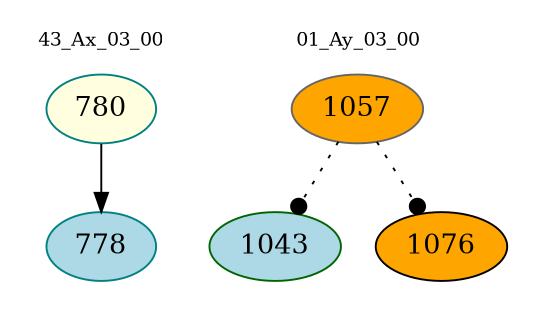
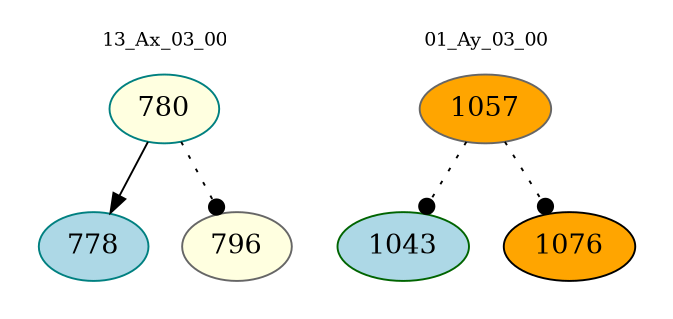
  digraph {
    node [color=teal fillcolor=lightyellow style=filled]
    edge [arrowhead=dot color=black style=dotted]
    n1 [label=780]
    n2 [fillcolor=lightblue label=778]
+   n3 [color=gray40 label=796]
    n4 [color=gray40 fillcolor=orange label=1057]
    n5 [color=darkgreen fillcolor=lightblue label=1043]
    n6 [color=black fillcolor=orange label=1076]
    subgraph cluster_1 {
      color=white
      fontsize=10
-     label="43_Ax_03_00"
+     label="13_Ax_03_00"
      n1
      n2
+     n3
    }
    subgraph cluster_2 {
      color=white
      fontsize=10
      label="01_Ay_03_00"
      n4
      n5
      n6
    }
    n1 -> n2 [arrowhead=normal style=solid]
+   n1 -> n3
    n4 -> n5
    n4 -> n6
  }
